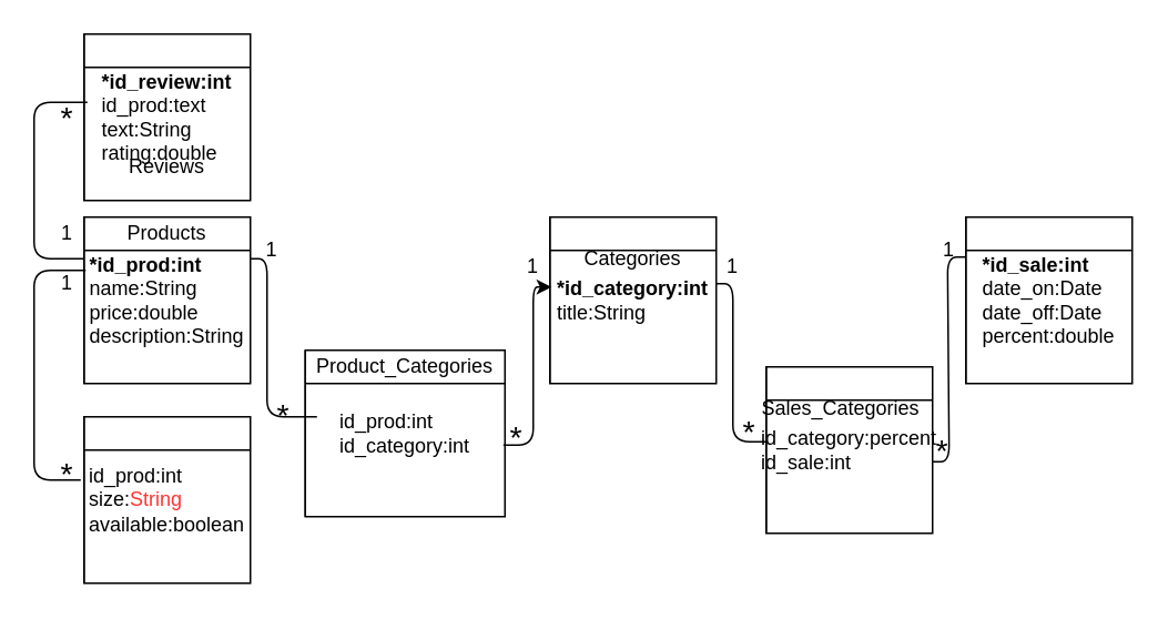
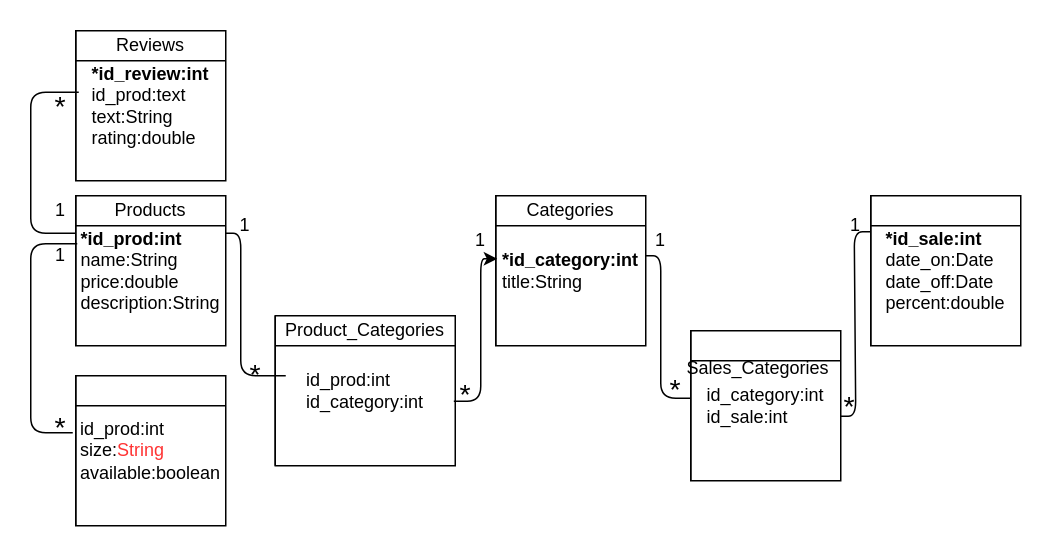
  <mxCell id="0" />
  <mxCell id="1" parent="0" />
  <mxCell id="2" value="&lt;div style=&quot;text-align: justify&quot;&gt;&lt;b&gt;*id_prod:int&lt;/b&gt;&lt;/div&gt;&lt;div style=&quot;text-align: justify&quot;&gt;name:String&lt;/div&gt;&lt;div style=&quot;text-align: justify&quot;&gt;price:double&lt;/div&gt;&lt;div style=&quot;text-align: justify&quot;&gt;description:String&lt;/div&gt;" style="shape=internalStorage;whiteSpace=wrap;html=1;backgroundOutline=1;dx=0;dy=20;" vertex="1" parent="1"><mxGeometry x="50" y="130" width="100" height="100" as="geometry" /></mxCell>
  <mxCell id="3" value="Products" style="text;html=1;strokeColor=none;fillColor=none;align=center;verticalAlign=middle;whiteSpace=wrap;rounded=0;" vertex="1" parent="1"><mxGeometry x="80" y="130" width="40" height="20" as="geometry" /></mxCell>
  <mxCell id="4" value="&lt;div style=&quot;text-align: justify&quot;&gt;id_prod:int&lt;/div&gt;&lt;div style=&quot;text-align: justify&quot;&gt;size:&lt;font color=&quot;#ff3333&quot;&gt;String&lt;/font&gt;&lt;/div&gt;&lt;div style=&quot;text-align: justify&quot;&gt;available:boolean&lt;/div&gt;" style="shape=internalStorage;whiteSpace=wrap;html=1;backgroundOutline=1;dx=0;dy=20;" vertex="1" parent="1"><mxGeometry x="50" y="250" width="100" height="100" as="geometry" /></mxCell>
  <mxCell id="5" value="&lt;div style=&quot;text-align: justify&quot;&gt;&lt;b&gt;*id_review:int&lt;/b&gt;&lt;/div&gt;&lt;div style=&quot;text-align: justify&quot;&gt;id_prod:text&lt;/div&gt;&lt;div style=&quot;text-align: justify&quot;&gt;text:String&lt;/div&gt;&lt;div style=&quot;text-align: justify&quot;&gt;rating:double&lt;/div&gt;" style="shape=internalStorage;whiteSpace=wrap;html=1;backgroundOutline=1;dx=0;dy=20;" vertex="1" parent="1"><mxGeometry x="50" y="20" width="100" height="100" as="geometry" /></mxCell>
- <mxCell id="6" value="Reviews" style="text;html=1;strokeColor=none;fillColor=none;align=center;verticalAlign=middle;whiteSpace=wrap;rounded=0;" vertex="1" parent="1"><mxGeometry x="80" y="90" width="40" height="20" as="geometry" /></mxCell>
+ <mxCell id="6" value="Reviews" style="text;html=1;strokeColor=none;fillColor=none;align=center;verticalAlign=middle;whiteSpace=wrap;rounded=0;" vertex="1" parent="1"><mxGeometry x="80" y="20" width="40" height="20" as="geometry" /></mxCell>
  <mxCell id="7" value="&lt;div style=&quot;text-align: justify&quot;&gt;id_prod:int&lt;/div&gt;&lt;div style=&quot;text-align: justify&quot;&gt;id_category:int&lt;/div&gt;" style="shape=internalStorage;whiteSpace=wrap;html=1;backgroundOutline=1;dx=0;dy=20;" vertex="1" parent="1"><mxGeometry x="183" y="210" width="120" height="100" as="geometry" /></mxCell>
  <mxCell id="8" value="Product_Categories" style="text;html=1;strokeColor=none;fillColor=none;align=center;verticalAlign=middle;whiteSpace=wrap;rounded=0;" vertex="1" parent="1"><mxGeometry x="223" y="210" width="40" height="20" as="geometry" /></mxCell>
  <mxCell id="9" value="&lt;div style=&quot;text-align: justify&quot;&gt;&lt;b&gt;*id_category:int&lt;/b&gt;&lt;/div&gt;&lt;div style=&quot;text-align: justify&quot;&gt;title:String&lt;/div&gt;" style="shape=internalStorage;whiteSpace=wrap;html=1;backgroundOutline=1;dx=0;dy=20;" vertex="1" parent="1"><mxGeometry x="330" y="130" width="100" height="100" as="geometry" /></mxCell>
- <mxCell id="10" value="Categories" style="text;html=1;strokeColor=none;fillColor=none;align=center;verticalAlign=middle;whiteSpace=wrap;rounded=0;" vertex="1" parent="1"><mxGeometry x="360" y="145" width="40" height="20" as="geometry" /></mxCell>
- <mxCell id="11" value="&lt;div style=&quot;text-align: justify&quot;&gt;id_category:percent&lt;/div&gt;&lt;div style=&quot;text-align: justify&quot;&gt;id_sale:int&lt;/div&gt;" style="shape=internalStorage;whiteSpace=wrap;html=1;backgroundOutline=1;dx=0;dy=20;" vertex="1" parent="1"><mxGeometry x="460" y="220" width="100" height="100" as="geometry" /></mxCell>
+ <mxCell id="10" value="Categories" style="text;html=1;strokeColor=none;fillColor=none;align=center;verticalAlign=middle;whiteSpace=wrap;rounded=0;" vertex="1" parent="1"><mxGeometry x="360" y="130" width="40" height="20" as="geometry" /></mxCell>
+ <mxCell id="11" value="&lt;div style=&quot;text-align: justify&quot;&gt;id_category:int&lt;/div&gt;&lt;div style=&quot;text-align: justify&quot;&gt;id_sale:int&lt;/div&gt;" style="shape=internalStorage;whiteSpace=wrap;html=1;backgroundOutline=1;dx=0;dy=20;" vertex="1" parent="1"><mxGeometry x="460" y="220" width="100" height="100" as="geometry" /></mxCell>
  <mxCell id="12" value="Sales_Categories" style="text;html=1;strokeColor=none;fillColor=none;align=center;verticalAlign=middle;whiteSpace=wrap;rounded=0;" vertex="1" parent="1"><mxGeometry x="485" y="235" width="40" height="20" as="geometry" /></mxCell>
  <mxCell id="13" value="&lt;div style=&quot;text-align: justify&quot;&gt;&lt;b&gt;*id_sale:int&lt;/b&gt;&lt;/div&gt;&lt;div style=&quot;text-align: justify&quot;&gt;date_on:Date&lt;/div&gt;&lt;div style=&quot;text-align: justify&quot;&gt;date_off:Date&lt;/div&gt;&lt;div style=&quot;text-align: justify&quot;&gt;percent:double&lt;/div&gt;" style="shape=internalStorage;whiteSpace=wrap;html=1;backgroundOutline=1;dx=0;dy=20;" vertex="1" parent="1"><mxGeometry x="580" y="130" width="100" height="100" as="geometry" /></mxCell>
  <mxCell id="14" value="" style="endArrow=none;html=1;entryX=0.01;entryY=0.32;entryDx=0;entryDy=0;exitX=-0.02;exitY=0.38;exitDx=0;exitDy=0;exitPerimeter=0;entryPerimeter=0;" edge="1" parent="1" source="4" target="2"><mxGeometry width="50" height="50" relative="1" as="geometry"><mxPoint x="40" y="200" as="sourcePoint" /><mxPoint x="90" y="150" as="targetPoint" /><Array as="points"><mxPoint x="20" y="288" /><mxPoint x="20" y="162" /></Array></mxGeometry></mxCell>
  <mxCell id="15" value="" style="endArrow=none;html=1;entryX=0.02;entryY=0.41;entryDx=0;entryDy=0;exitX=0;exitY=0.25;exitDx=0;exitDy=0;entryPerimeter=0;" edge="1" parent="1" source="2" target="5"><mxGeometry width="50" height="50" relative="1" as="geometry"><mxPoint x="20" y="160" as="sourcePoint" /><mxPoint x="80" y="40" as="targetPoint" /><Array as="points"><mxPoint x="20" y="155" /><mxPoint x="20" y="61" /></Array></mxGeometry></mxCell>
  <mxCell id="16" value="" style="endArrow=none;html=1;entryX=1;entryY=0.25;entryDx=0;entryDy=0;" edge="1" parent="1" target="2"><mxGeometry width="50" height="50" relative="1" as="geometry"><mxPoint x="190" y="250" as="sourcePoint" /><mxPoint x="190" y="150" as="targetPoint" /><Array as="points"><mxPoint x="160" y="250" /><mxPoint x="160" y="155" /></Array></mxGeometry></mxCell>
  <mxCell id="17" value="" style="endArrow=classic;html=1;entryX=0.01;entryY=0.42;entryDx=0;entryDy=0;entryPerimeter=0;exitX=0.992;exitY=0.57;exitDx=0;exitDy=0;exitPerimeter=0;" edge="1" parent="1" source="7" target="9"><mxGeometry width="50" height="50" relative="1" as="geometry"><mxPoint x="310" y="210" as="sourcePoint" /><mxPoint x="360" y="160" as="targetPoint" /><Array as="points"><mxPoint x="320" y="267" /><mxPoint x="320" y="172" /></Array></mxGeometry></mxCell>
  <mxCell id="18" value="" style="endArrow=none;html=1;entryX=1;entryY=0.25;entryDx=0;entryDy=0;" edge="1" parent="1"><mxGeometry width="50" height="50" relative="1" as="geometry"><mxPoint x="460" y="265" as="sourcePoint" /><mxPoint x="430" y="170" as="targetPoint" /><Array as="points"><mxPoint x="440" y="265" /><mxPoint x="440" y="170" /></Array></mxGeometry></mxCell>
  <mxCell id="19" value="" style="endArrow=none;html=1;entryX=0.01;entryY=0.42;entryDx=0;entryDy=0;entryPerimeter=0;exitX=1;exitY=0.57;exitDx=0;exitDy=0;exitPerimeter=0;" edge="1" parent="1" source="11"><mxGeometry width="50" height="50" relative="1" as="geometry"><mxPoint x="552.96" y="230" as="sourcePoint" /><mxPoint x="580" y="154" as="targetPoint" /><Array as="points"><mxPoint x="570" y="277" /><mxPoint x="569" y="154" /></Array></mxGeometry></mxCell>
  <mxCell id="20" value="1" style="text;html=1;strokeColor=none;fillColor=none;align=center;verticalAlign=middle;whiteSpace=wrap;rounded=0;" vertex="1" parent="1"><mxGeometry x="20" y="130" width="40" height="20" as="geometry" /></mxCell>
  <mxCell id="21" value="1" style="text;html=1;strokeColor=none;fillColor=none;align=center;verticalAlign=middle;whiteSpace=wrap;rounded=0;" vertex="1" parent="1"><mxGeometry x="20" y="160" width="40" height="20" as="geometry" /></mxCell>
  <mxCell id="22" value="1" style="text;html=1;strokeColor=none;fillColor=none;align=center;verticalAlign=middle;whiteSpace=wrap;rounded=0;" vertex="1" parent="1"><mxGeometry x="143" y="140" width="40" height="20" as="geometry" /></mxCell>
  <mxCell id="23" value="1" style="text;html=1;strokeColor=none;fillColor=none;align=center;verticalAlign=middle;whiteSpace=wrap;rounded=0;" vertex="1" parent="1"><mxGeometry x="420" y="150" width="40" height="20" as="geometry" /></mxCell>
  <mxCell id="24" value="1" style="text;html=1;strokeColor=none;fillColor=none;align=center;verticalAlign=middle;whiteSpace=wrap;rounded=0;" vertex="1" parent="1"><mxGeometry x="300" y="150" width="40" height="20" as="geometry" /></mxCell>
  <mxCell id="25" value="1" style="text;html=1;strokeColor=none;fillColor=none;align=center;verticalAlign=middle;whiteSpace=wrap;rounded=0;" vertex="1" parent="1"><mxGeometry x="550" y="140" width="40" height="20" as="geometry" /></mxCell>
  <mxCell id="26" value="&lt;font style=&quot;font-size: 19px&quot;&gt;*&lt;/font&gt;" style="text;html=1;strokeColor=none;fillColor=none;align=center;verticalAlign=middle;whiteSpace=wrap;rounded=0;" vertex="1" parent="1"><mxGeometry x="20" y="275" width="40" height="20" as="geometry" /></mxCell>
  <mxCell id="27" value="&lt;font style=&quot;font-size: 19px&quot;&gt;*&lt;/font&gt;" style="text;html=1;strokeColor=none;fillColor=none;align=center;verticalAlign=middle;whiteSpace=wrap;rounded=0;" vertex="1" parent="1"><mxGeometry x="20" y="61" width="40" height="20" as="geometry" /></mxCell>
  <mxCell id="28" value="&lt;font style=&quot;font-size: 19px&quot;&gt;*&lt;/font&gt;" style="text;html=1;strokeColor=none;fillColor=none;align=center;verticalAlign=middle;whiteSpace=wrap;rounded=0;" vertex="1" parent="1"><mxGeometry x="150" y="240" width="40" height="20" as="geometry" /></mxCell>
  <mxCell id="29" value="&lt;font style=&quot;font-size: 19px&quot;&gt;*&lt;/font&gt;" style="text;html=1;strokeColor=none;fillColor=none;align=center;verticalAlign=middle;whiteSpace=wrap;rounded=0;" vertex="1" parent="1"><mxGeometry x="290" y="253" width="40" height="20" as="geometry" /></mxCell>
  <mxCell id="30" value="&lt;font style=&quot;font-size: 19px&quot;&gt;*&lt;/font&gt;" style="text;html=1;strokeColor=none;fillColor=none;align=center;verticalAlign=middle;whiteSpace=wrap;rounded=0;" vertex="1" parent="1"><mxGeometry x="546" y="261" width="40" height="20" as="geometry" /></mxCell>
  <mxCell id="31" value="&lt;font style=&quot;font-size: 19px&quot;&gt;*&lt;/font&gt;" style="text;html=1;strokeColor=none;fillColor=none;align=center;verticalAlign=middle;whiteSpace=wrap;rounded=0;" vertex="1" parent="1"><mxGeometry x="430" y="250" width="40" height="20" as="geometry" /></mxCell>
